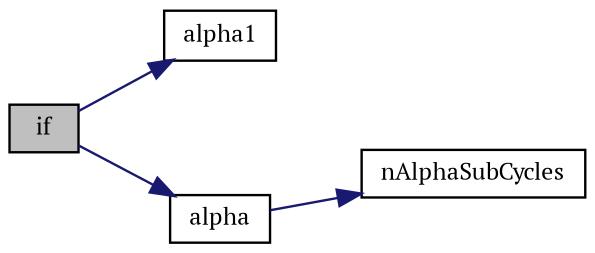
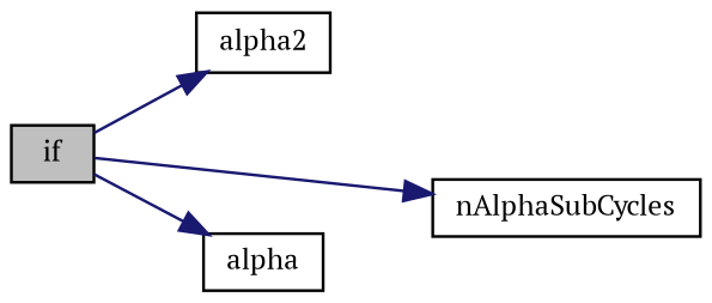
  digraph {
    fontname="PT Serif"
    rankdir=LR
    node [color=black fontname="PT Serif" fontsize=10 shape=record]
    edge [color=midnightblue fontname="PT Serif" fontsize=10 labelfontname=FreeSans labelfontsize=10 style=solid]
    n1 [fillcolor=grey75 fontcolor=black height=0.2 label=if style=filled width=0.4]
-   n2 [height=0.2 label=alpha1 width=0.4]
+   n2 [height=0.2 label=alpha2 width=0.4]
    n3 [height=0.2 label=nAlphaSubCycles width=0.4]
    n4 [height=0.2 label=alpha width=0.4]
    n1 -> n2
-   n4 -> n3
+   n1 -> n3
    n1 -> n4
  }
